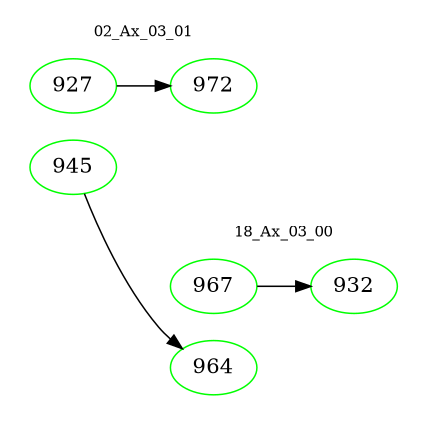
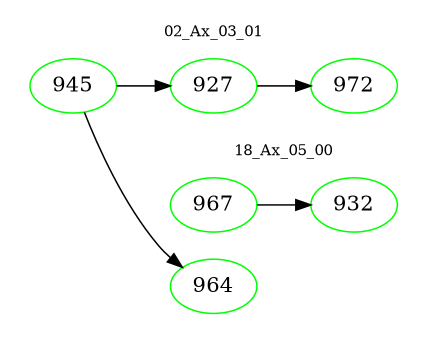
  digraph {
    rankdir=LR
    node [color=green]
    edge [color=black]
    n1 [label=945]
    n2 [label=927]
    n3 [label=972]
    n4 [label=967]
    n5 [label=932]
    n6 [label=964]
    subgraph cluster_1 {
      color=white
      fontsize=10
      label="02_Ax_03_01"
      n1
      n2
      n3
    }
    subgraph cluster_2 {
      color=white
      fontsize=10
-     label="18_Ax_03_00"
+     label="18_Ax_05_00"
      n4
      n5
      n6
    }
+   n1 -> n2
    n1 -> n6
    n2 -> n3
    n4 -> n5
  }
